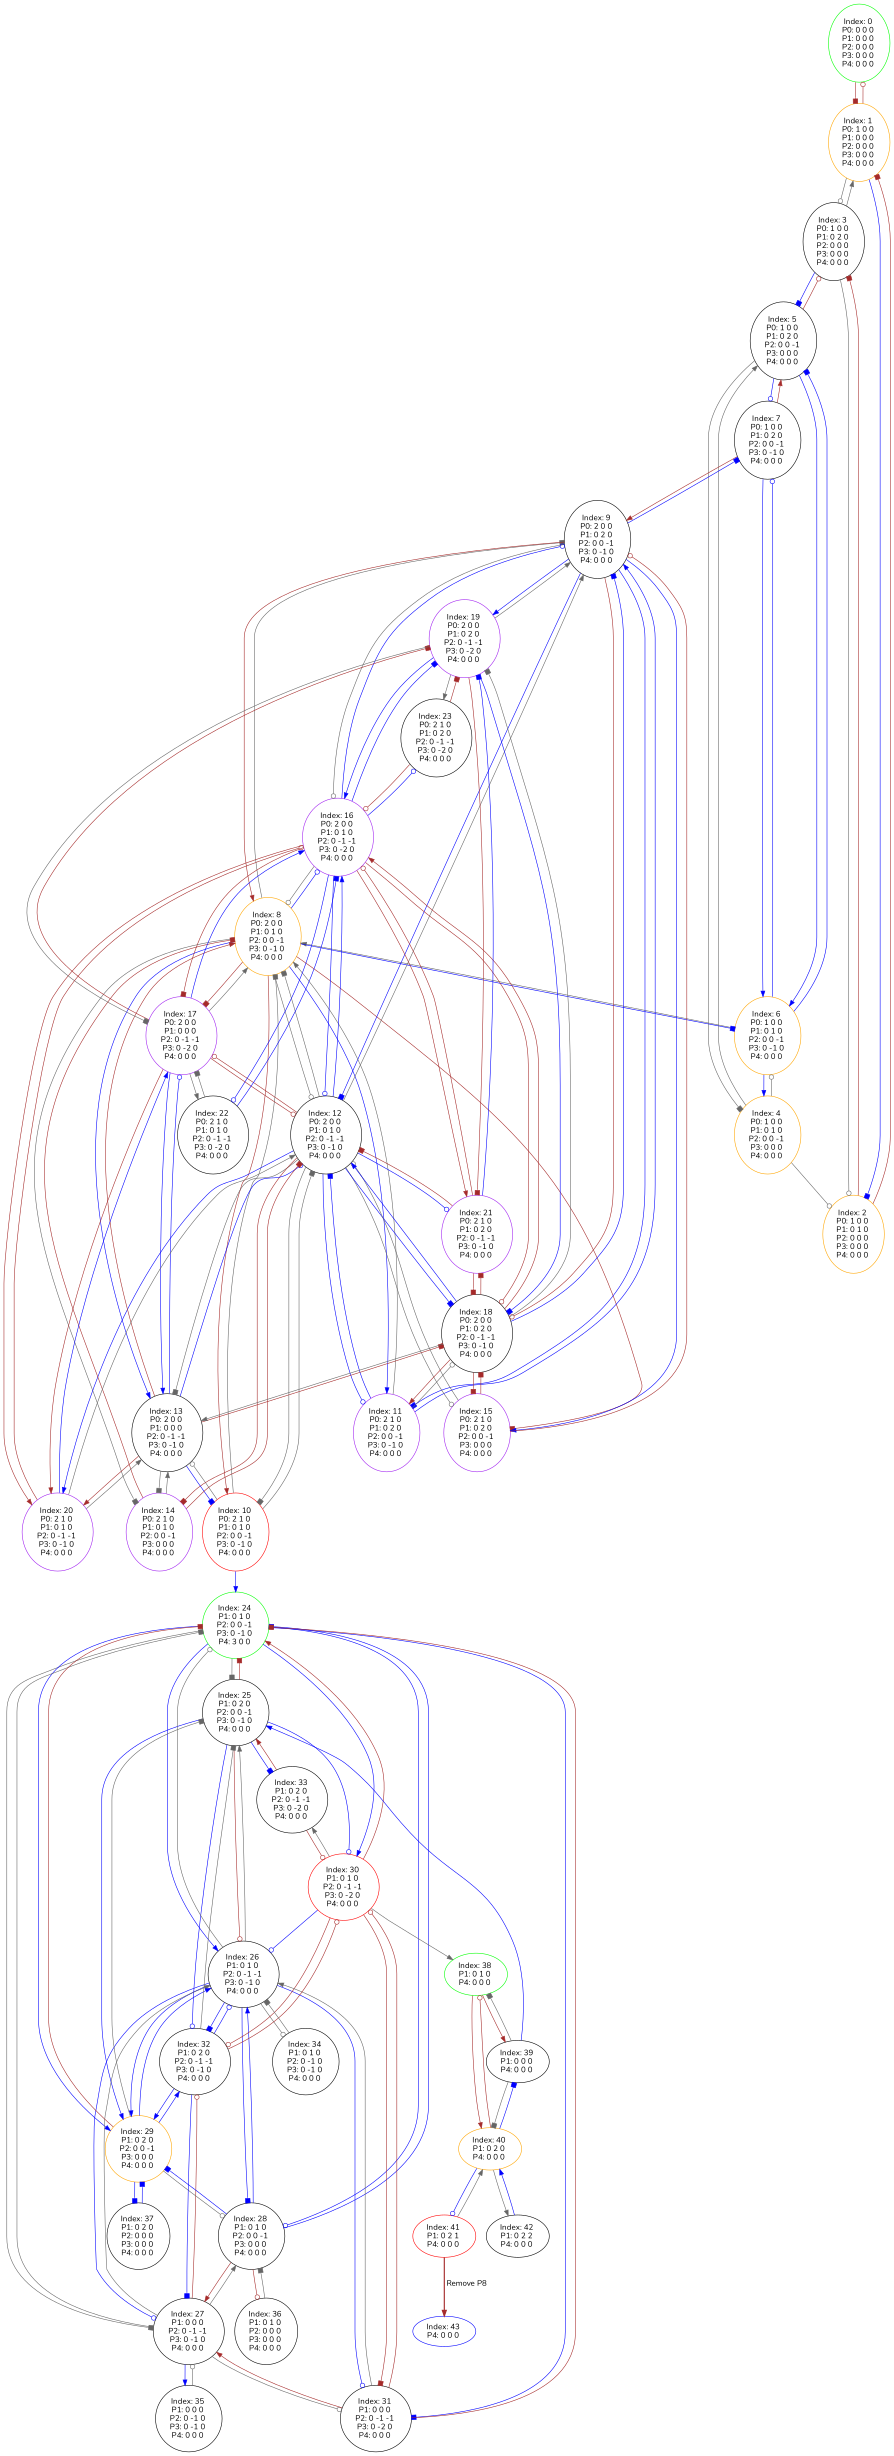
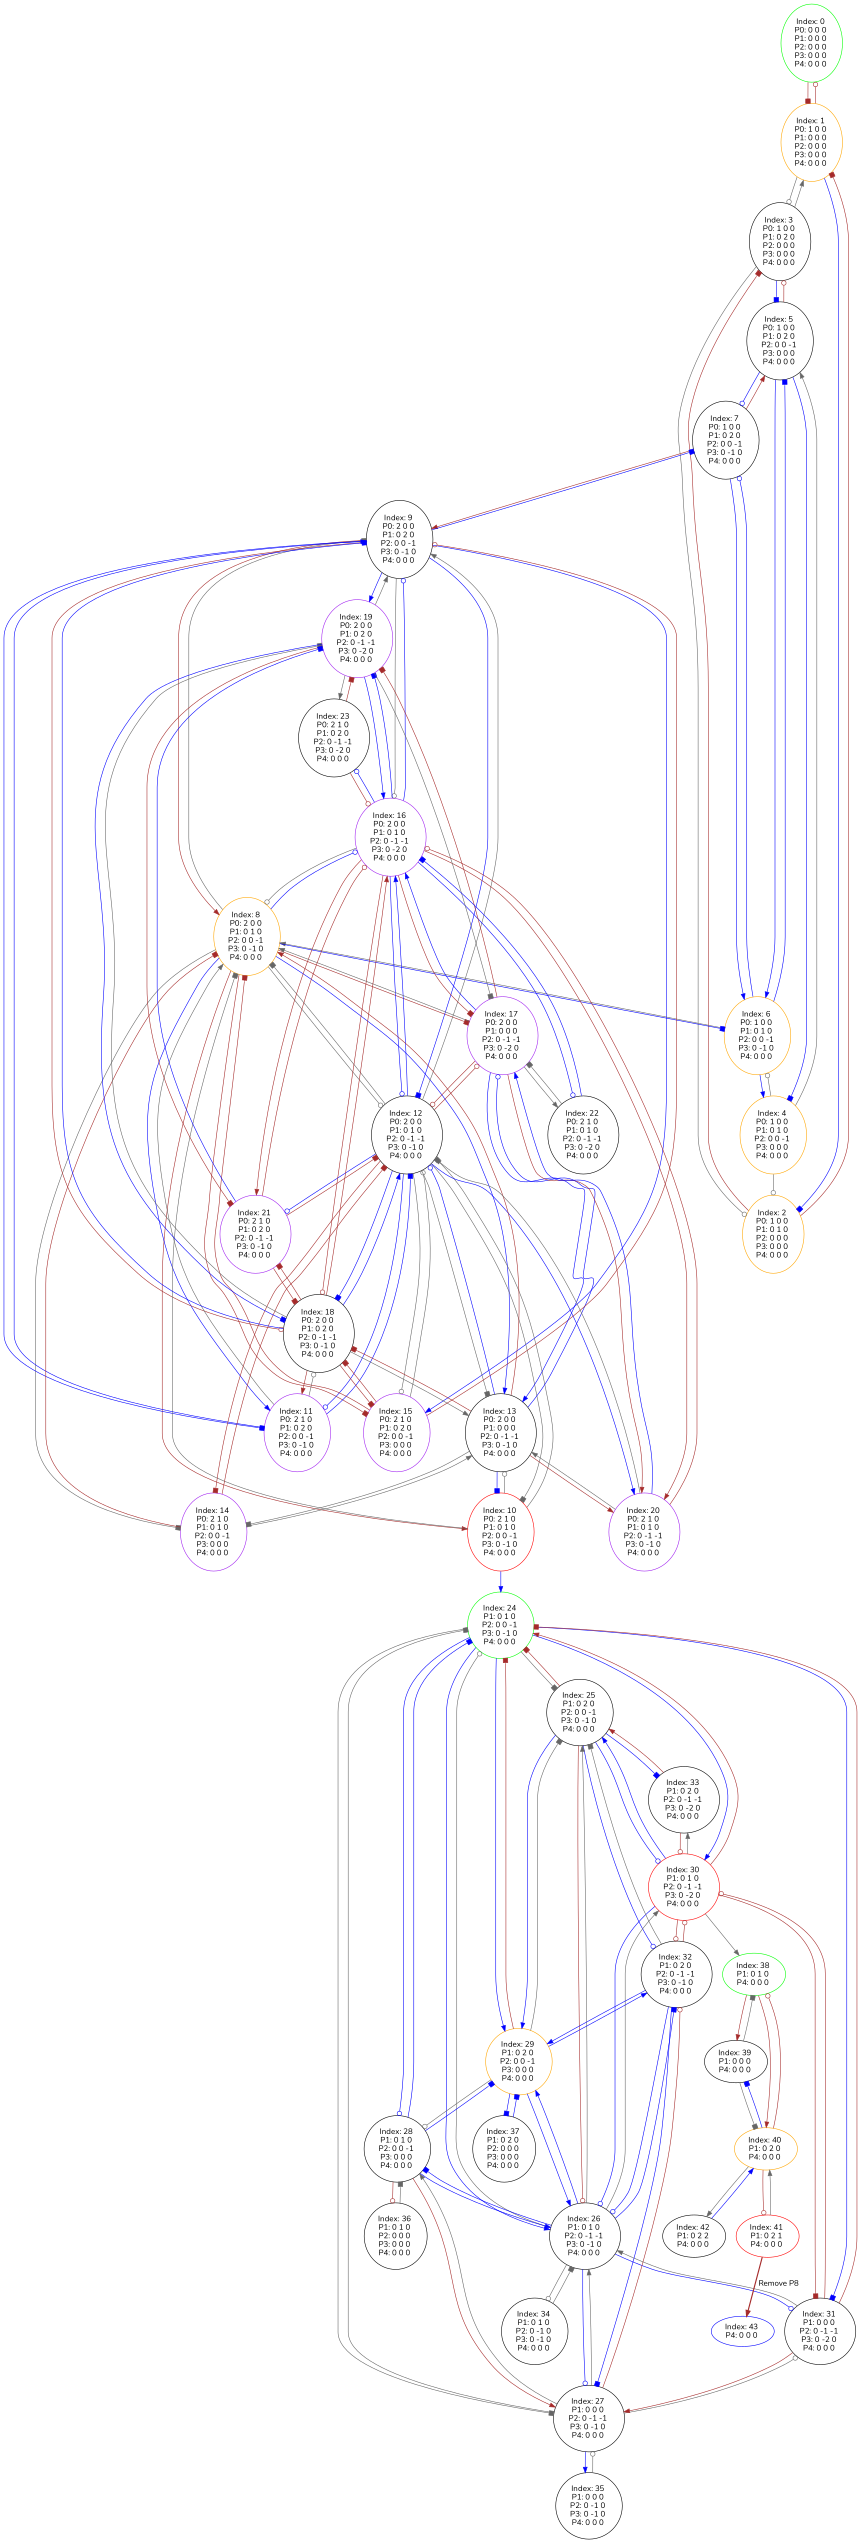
  digraph {
    color=black
    fontname=Nunito
    node [fontname=Nunito]
    edge [arrowhead=box color=blue fontname=Nunito]
    n1 [color=green label="Index: 0 \nP0: 0 0 0 \nP1: 0 0 0 \nP2: 0 0 0 \nP3: 0 0 0 \nP4: 0 0 0 \n"]
    n2 [color=orange label="Index: 1 \nP0: 1 0 0 \nP1: 0 0 0 \nP2: 0 0 0 \nP3: 0 0 0 \nP4: 0 0 0 \n"]
    n3 [color=orange label="Index: 2 \nP0: 1 0 0 \nP1: 0 1 0 \nP2: 0 0 0 \nP3: 0 0 0 \nP4: 0 0 0 \n"]
    n4 [label="Index: 3 \nP0: 1 0 0 \nP1: 0 2 0 \nP2: 0 0 0 \nP3: 0 0 0 \nP4: 0 0 0 \n"]
    n5 [label="Index: 5 \nP0: 1 0 0 \nP1: 0 2 0 \nP2: 0 0 -1 \nP3: 0 0 0 \nP4: 0 0 0 \n"]
    n6 [color=orange label="Index: 4 \nP0: 1 0 0 \nP1: 0 1 0 \nP2: 0 0 -1 \nP3: 0 0 0 \nP4: 0 0 0 \n"]
    n7 [color=orange label="Index: 6 \nP0: 1 0 0 \nP1: 0 1 0 \nP2: 0 0 -1 \nP3: 0 -1 0 \nP4: 0 0 0 \n"]
    n8 [label="Index: 7 \nP0: 1 0 0 \nP1: 0 2 0 \nP2: 0 0 -1 \nP3: 0 -1 0 \nP4: 0 0 0 \n"]
    n9 [color=orange label="Index: 8 \nP0: 2 0 0 \nP1: 0 1 0 \nP2: 0 0 -1 \nP3: 0 -1 0 \nP4: 0 0 0 \n"]
    n10 [label="Index: 9 \nP0: 2 0 0 \nP1: 0 2 0 \nP2: 0 0 -1 \nP3: 0 -1 0 \nP4: 0 0 0 \n"]
    n11 [color=red label="Index: 10 \nP0: 2 1 0 \nP1: 0 1 0 \nP2: 0 0 -1 \nP3: 0 -1 0 \nP4: 0 0 0 \n"]
    n12 [color=purple label="Index: 11 \nP0: 2 1 0 \nP1: 0 2 0 \nP2: 0 0 -1 \nP3: 0 -1 0 \nP4: 0 0 0 \n"]
    n13 [label="Index: 12 \nP0: 2 0 0 \nP1: 0 1 0 \nP2: 0 -1 -1 \nP3: 0 -1 0 \nP4: 0 0 0 \n"]
    n14 [label="Index: 13 \nP0: 2 0 0 \nP1: 0 0 0 \nP2: 0 -1 -1 \nP3: 0 -1 0 \nP4: 0 0 0 \n"]
    n15 [color=purple label="Index: 14 \nP0: 2 1 0 \nP1: 0 1 0 \nP2: 0 0 -1 \nP3: 0 0 0 \nP4: 0 0 0 \n"]
    n16 [color=purple label="Index: 15 \nP0: 2 1 0 \nP1: 0 2 0 \nP2: 0 0 -1 \nP3: 0 0 0 \nP4: 0 0 0 \n"]
    n17 [color=purple label="Index: 16 \nP0: 2 0 0 \nP1: 0 1 0 \nP2: 0 -1 -1 \nP3: 0 -2 0 \nP4: 0 0 0 \n"]
    n18 [color=purple label="Index: 17 \nP0: 2 0 0 \nP1: 0 0 0 \nP2: 0 -1 -1 \nP3: 0 -2 0 \nP4: 0 0 0 \n"]
    n19 [label="Index: 18 \nP0: 2 0 0 \nP1: 0 2 0 \nP2: 0 -1 -1 \nP3: 0 -1 0 \nP4: 0 0 0 \n"]
    n20 [color=purple label="Index: 19 \nP0: 2 0 0 \nP1: 0 2 0 \nP2: 0 -1 -1 \nP3: 0 -2 0 \nP4: 0 0 0 \n"]
-   n21 [color=green label="Index: 24 \nP1: 0 1 0 \nP2: 0 0 -1 \nP3: 0 -1 0 \nP4: 3 0 0 \n"]
+   n21 [color=green label="Index: 24 \nP1: 0 1 0 \nP2: 0 0 -1 \nP3: 0 -1 0 \nP4: 0 0 0 \n"]
    n22 [color=purple label="Index: 20 \nP0: 2 1 0 \nP1: 0 1 0 \nP2: 0 -1 -1 \nP3: 0 -1 0 \nP4: 0 0 0 \n"]
    n23 [color=purple label="Index: 21 \nP0: 2 1 0 \nP1: 0 2 0 \nP2: 0 -1 -1 \nP3: 0 -1 0 \nP4: 0 0 0 \n"]
    n24 [label="Index: 22 \nP0: 2 1 0 \nP1: 0 1 0 \nP2: 0 -1 -1 \nP3: 0 -2 0 \nP4: 0 0 0 \n"]
    n25 [label="Index: 23 \nP0: 2 1 0 \nP1: 0 2 0 \nP2: 0 -1 -1 \nP3: 0 -2 0 \nP4: 0 0 0 \n"]
    n26 [label="Index: 25 \nP1: 0 2 0 \nP2: 0 0 -1 \nP3: 0 -1 0 \nP4: 0 0 0 \n"]
    n27 [label="Index: 26 \nP1: 0 1 0 \nP2: 0 -1 -1 \nP3: 0 -1 0 \nP4: 0 0 0 \n"]
    n28 [label="Index: 27 \nP1: 0 0 0 \nP2: 0 -1 -1 \nP3: 0 -1 0 \nP4: 0 0 0 \n"]
    n29 [label="Index: 28 \nP1: 0 1 0 \nP2: 0 0 -1 \nP3: 0 0 0 \nP4: 0 0 0 \n"]
    n30 [color=orange label="Index: 29 \nP1: 0 2 0 \nP2: 0 0 -1 \nP3: 0 0 0 \nP4: 0 0 0 \n"]
    n31 [color=red label="Index: 30 \nP1: 0 1 0 \nP2: 0 -1 -1 \nP3: 0 -2 0 \nP4: 0 0 0 \n"]
    n32 [label="Index: 31 \nP1: 0 0 0 \nP2: 0 -1 -1 \nP3: 0 -2 0 \nP4: 0 0 0 \n"]
    n33 [label="Index: 32 \nP1: 0 2 0 \nP2: 0 -1 -1 \nP3: 0 -1 0 \nP4: 0 0 0 \n"]
    n34 [label="Index: 33 \nP1: 0 2 0 \nP2: 0 -1 -1 \nP3: 0 -2 0 \nP4: 0 0 0 \n"]
    n35 [label="Index: 34 \nP1: 0 1 0 \nP2: 0 -1 0 \nP3: 0 -1 0 \nP4: 0 0 0 \n"]
    n36 [label="Index: 35 \nP1: 0 0 0 \nP2: 0 -1 0 \nP3: 0 -1 0 \nP4: 0 0 0 \n"]
    n37 [label="Index: 36 \nP1: 0 1 0 \nP2: 0 0 0 \nP3: 0 0 0 \nP4: 0 0 0 \n"]
    n38 [label="Index: 37 \nP1: 0 2 0 \nP2: 0 0 0 \nP3: 0 0 0 \nP4: 0 0 0 \n"]
    n39 [color=green label="Index: 38 \nP1: 0 1 0 \nP4: 0 0 0 \n"]
    n40 [label="Index: 39 \nP1: 0 0 0 \nP4: 0 0 0 \n"]
    n41 [color=orange label="Index: 40 \nP1: 0 2 0 \nP4: 0 0 0 \n"]
    n42 [color=red label="Index: 41 \nP1: 0 2 1 \nP4: 0 0 0 \n"]
    n43 [label="Index: 42 \nP1: 0 2 2 \nP4: 0 0 0 \n"]
    n44 [color=blue label="Index: 43 \nP4: 0 0 0 \n"]
    n1 -> n2 [color=brown]
    n2 -> n1 [arrowhead=odot color=brown]
    n2 -> n3
    n2 -> n4 [arrowhead=odot color=gray40]
    n3 -> n2 [color=brown]
    n3 -> n4 [color=brown]
    n4 -> n2 [arrowhead=normal color=gray40]
    n4 -> n3 [arrowhead=odot color=gray40]
    n4 -> n5
    n5 -> n4 [arrowhead=odot color=brown]
-   n5 -> n6 [color=gray40]
+   n5 -> n6
    n5 -> n7 [arrowhead=normal]
    n5 -> n8 [arrowhead=odot]
    n6 -> n3 [arrowhead=odot color=gray40]
    n6 -> n5 [arrowhead=normal color=gray40]
    n6 -> n7 [arrowhead=odot color=gray40]
    n7 -> n5
    n7 -> n6 [arrowhead=normal]
    n7 -> n8 [arrowhead=odot]
    n7 -> n9 [arrowhead=normal color=gray40]
    n8 -> n5 [arrowhead=normal color=brown]
    n8 -> n7 [arrowhead=normal]
    n8 -> n10 [arrowhead=normal color=brown]
    n9 -> n7
    n9 -> n10 [color=gray40]
    n9 -> n11 [arrowhead=normal color=brown]
    n9 -> n12 [arrowhead=normal]
    n9 -> n13 [arrowhead=odot color=gray40]
    n9 -> n14 [arrowhead=normal]
    n9 -> n15 [color=gray40]
    n9 -> n16 [color=brown]
    n9 -> n17 [arrowhead=odot]
    n9 -> n18 [color=brown]
    n10 -> n8
    n10 -> n9 [arrowhead=normal color=brown]
    n10 -> n12
    n10 -> n13
    n10 -> n16 [arrowhead=normal]
    n10 -> n17 [arrowhead=odot color=gray40]
    n10 -> n19 [arrowhead=odot color=brown]
    n10 -> n20 [arrowhead=normal]
    n11 -> n9 [color=gray40]
    n11 -> n13 [color=gray40]
    n11 -> n14 [arrowhead=odot color=gray40]
    n11 -> n21 [arrowhead=normal]
    n12 -> n9 [arrowhead=normal color=gray40]
    n12 -> n10 [arrowhead=normal]
    n12 -> n13
    n12 -> n19 [arrowhead=odot color=gray40]
    n13 -> n9 [color=gray40]
    n13 -> n10 [arrowhead=normal color=gray40]
    n13 -> n11 [color=gray40]
    n13 -> n12 [arrowhead=odot]
    n13 -> n14 [color=gray40]
    n13 -> n15 [color=brown]
    n13 -> n16 [arrowhead=odot color=gray40]
    n13 -> n17 [arrowhead=normal]
    n13 -> n18 [arrowhead=odot color=brown]
    n13 -> n19
    n13 -> n22 [arrowhead=normal]
    n13 -> n23 [arrowhead=odot]
    n14 -> n9 [arrowhead=normal color=brown]
    n14 -> n11
    n14 -> n13 [arrowhead=odot]
    n14 -> n15 [color=gray40]
    n14 -> n18 [arrowhead=odot]
    n14 -> n19 [color=brown]
    n14 -> n22 [arrowhead=normal color=brown]
    n15 -> n9 [color=brown]
    n15 -> n13 [color=brown]
    n15 -> n14 [arrowhead=normal color=gray40]
+   n16 -> n9 [color=brown]
    n16 -> n10 [arrowhead=odot color=brown]
    n16 -> n13 [arrowhead=odot color=gray40]
    n16 -> n19 [color=brown]
    n17 -> n9 [arrowhead=odot color=gray40]
    n17 -> n10 [arrowhead=odot]
    n17 -> n13 [arrowhead=odot]
    n17 -> n18 [color=brown]
    n17 -> n19 [arrowhead=odot color=brown]
    n17 -> n20
    n17 -> n22 [arrowhead=normal color=brown]
    n17 -> n23 [arrowhead=normal color=brown]
    n17 -> n24 [arrowhead=odot]
    n17 -> n25 [arrowhead=odot]
    n18 -> n9 [arrowhead=normal color=gray40]
    n18 -> n13 [arrowhead=odot color=brown]
    n18 -> n14 [arrowhead=normal]
    n18 -> n17 [arrowhead=normal]
    n18 -> n20 [color=brown]
    n18 -> n22 [arrowhead=normal color=brown]
    n18 -> n24 [arrowhead=normal color=gray40]
    n19 -> n10
    n19 -> n12 [arrowhead=normal color=brown]
    n19 -> n13 [arrowhead=normal]
    n19 -> n14 [arrowhead=normal color=gray40]
    n19 -> n16 [color=brown]
    n19 -> n17 [arrowhead=normal color=brown]
    n19 -> n20 [color=gray40]
    n19 -> n23 [color=brown]
    n20 -> n10 [arrowhead=normal color=gray40]
    n20 -> n17 [arrowhead=normal]
    n20 -> n18 [color=gray40]
    n20 -> n19
    n20 -> n23 [color=brown]
    n20 -> n25 [arrowhead=normal color=gray40]
    n21 -> n26 [color=gray40]
    n21 -> n27 [arrowhead=normal]
    n21 -> n28 [color=gray40]
    n21 -> n29 [arrowhead=odot]
    n21 -> n30 [arrowhead=normal]
    n21 -> n31 [arrowhead=normal]
    n21 -> n32
    n22 -> n13 [arrowhead=normal color=gray40]
    n22 -> n14 [arrowhead=normal color=gray40]
    n22 -> n17 [arrowhead=odot color=brown]
    n22 -> n18 [arrowhead=normal]
    n23 -> n13 [color=brown]
    n23 -> n17 [arrowhead=odot color=brown]
    n23 -> n19 [color=brown]
    n23 -> n20
    n24 -> n17
    n24 -> n18 [color=gray40]
    n25 -> n17 [arrowhead=odot color=brown]
    n25 -> n20 [color=brown]
    n26 -> n21 [color=brown]
    n26 -> n27 [arrowhead=odot color=brown]
    n26 -> n30 [arrowhead=normal]
    n26 -> n31 [arrowhead=odot]
    n26 -> n33 [arrowhead=odot]
    n26 -> n34
    n27 -> n21 [arrowhead=odot color=gray40]
    n27 -> n26 [arrowhead=normal color=gray40]
    n27 -> n28 [arrowhead=odot]
    n27 -> n29
    n27 -> n30 [arrowhead=normal]
+   n27 -> n31 [arrowhead=normal color=gray40]
    n27 -> n32 [arrowhead=odot]
    n27 -> n33
    n27 -> n35 [arrowhead=odot color=gray40]
    n28 -> n21 [color=gray40]
    n28 -> n27 [arrowhead=normal color=gray40]
    n28 -> n29 [arrowhead=normal color=gray40]
    n28 -> n32 [arrowhead=odot color=gray40]
    n28 -> n33 [arrowhead=odot color=brown]
    n28 -> n36 [arrowhead=normal]
    n29 -> n21
    n29 -> n27 [arrowhead=normal]
    n29 -> n28 [arrowhead=normal color=brown]
    n29 -> n30
    n29 -> n37 [arrowhead=odot color=brown]
    n30 -> n21 [color=brown]
    n30 -> n26 [color=gray40]
    n30 -> n27 [arrowhead=normal]
    n30 -> n29 [arrowhead=odot color=gray40]
    n30 -> n33 [arrowhead=normal]
    n30 -> n38
    n31 -> n21 [arrowhead=normal color=brown]
-   n40 -> n26 [arrowhead=normal]
+   n31 -> n26 [arrowhead=normal]
    n31 -> n27 [arrowhead=odot]
    n31 -> n32 [color=brown]
    n31 -> n33 [arrowhead=odot color=brown]
    n31 -> n34 [arrowhead=normal color=gray40]
    n31 -> n39 [arrowhead=normal color=gray40]
    n32 -> n21 [color=brown]
    n32 -> n27 [arrowhead=normal color=gray40]
    n32 -> n28 [arrowhead=normal color=brown]
    n32 -> n31 [arrowhead=odot color=brown]
    n33 -> n26 [color=gray40]
    n33 -> n27 [arrowhead=odot]
    n33 -> n28
    n33 -> n30 [arrowhead=normal]
    n33 -> n31 [arrowhead=odot color=brown]
    n34 -> n26 [arrowhead=normal color=brown]
    n34 -> n31 [arrowhead=odot color=brown]
    n35 -> n27 [color=gray40]
    n36 -> n28 [arrowhead=odot color=gray40]
    n37 -> n29 [color=gray40]
    n38 -> n30
    n39 -> n40 [arrowhead=normal color=brown]
    n39 -> n41 [arrowhead=normal color=brown]
    n40 -> n39 [color=gray40]
    n40 -> n41 [color=gray40]
    n41 -> n39 [arrowhead=odot color=brown]
    n41 -> n40
-   n41 -> n42 [arrowhead=odot]
+   n41 -> n42 [arrowhead=odot color=brown]
    n41 -> n43 [arrowhead=normal color=gray40]
    n42 -> n41 [arrowhead=normal color=gray40]
    n42 -> n44 [arrowhead=normal color=brown label=" Remove P8 " style=bold]
    n43 -> n41 [arrowhead=normal]
  }
